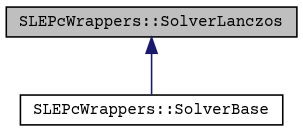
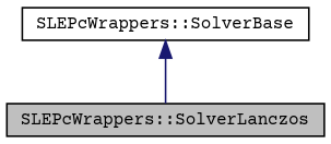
  digraph {
    fontname="Courier Prime"
    node [color=black fontname="Courier Prime" fontsize=10 shape=record style=filled]
    n1 [fillcolor=grey75 fontcolor=black height=0.2 label="SLEPcWrappers::SolverLanczos" width=0.4]
    n2 [fillcolor=white height=0.2 label="SLEPcWrappers::SolverBase" width=0.4]
-   n1 -> n2 [color=midnightblue dir=back fontname="Courier Prime" fontsize=10 labelfontname=Helvetica labelfontsize=10 style=solid]
+   n2 -> n1 [color=midnightblue dir=back fontname="Courier Prime" fontsize=10 labelfontname=Helvetica labelfontsize=10 style=solid]
  }
